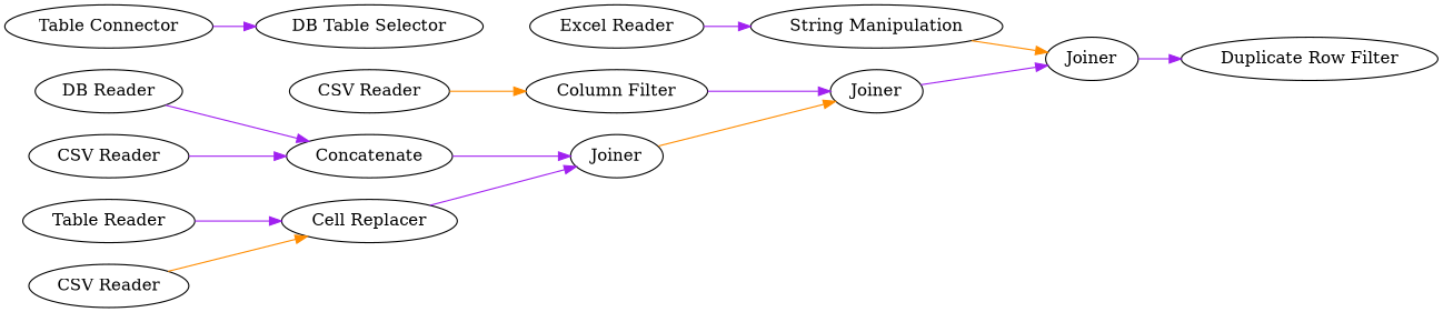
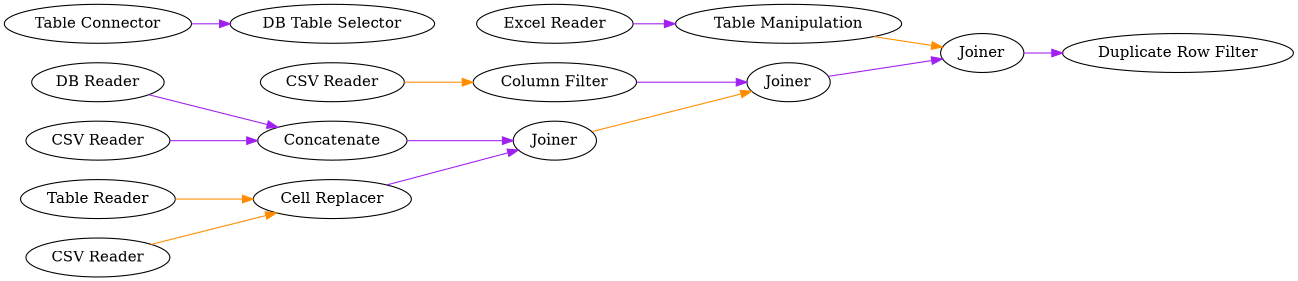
  digraph {
    rankdir=LR
    edge [color=purple]
    n1 [label="Cell Replacer"]
    n2 [label=Joiner]
    n3 [label=Joiner]
    n4 [label=Concatenate]
    n5 [label=Joiner]
    n6 [label="Duplicate Row Filter"]
    n7 [label="Table Reader"]
-   n8 [label="String Manipulation"]
+   n8 [label="Table Manipulation"]
    n9 [label="Table Connector"]
    n10 [label="DB Table Selector"]
    n11 [label="DB Reader"]
    n12 [label="Column Filter"]
    n13 [label="CSV Reader"]
    n14 [label="CSV Reader"]
    n15 [label="CSV Reader"]
    n16 [label="Excel Reader"]
    n1 -> n2
    n2 -> n3 [color=darkorange]
    n3 -> n5
    n4 -> n2
    n5 -> n6
-   n7 -> n1
+   n7 -> n1 [color=darkorange]
    n8 -> n5 [color=darkorange]
    n9 -> n10
    n11 -> n4
    n12 -> n3
    n13 -> n4
    n14 -> n1 [color=darkorange]
    n15 -> n12 [color=darkorange]
    n16 -> n8
  }
